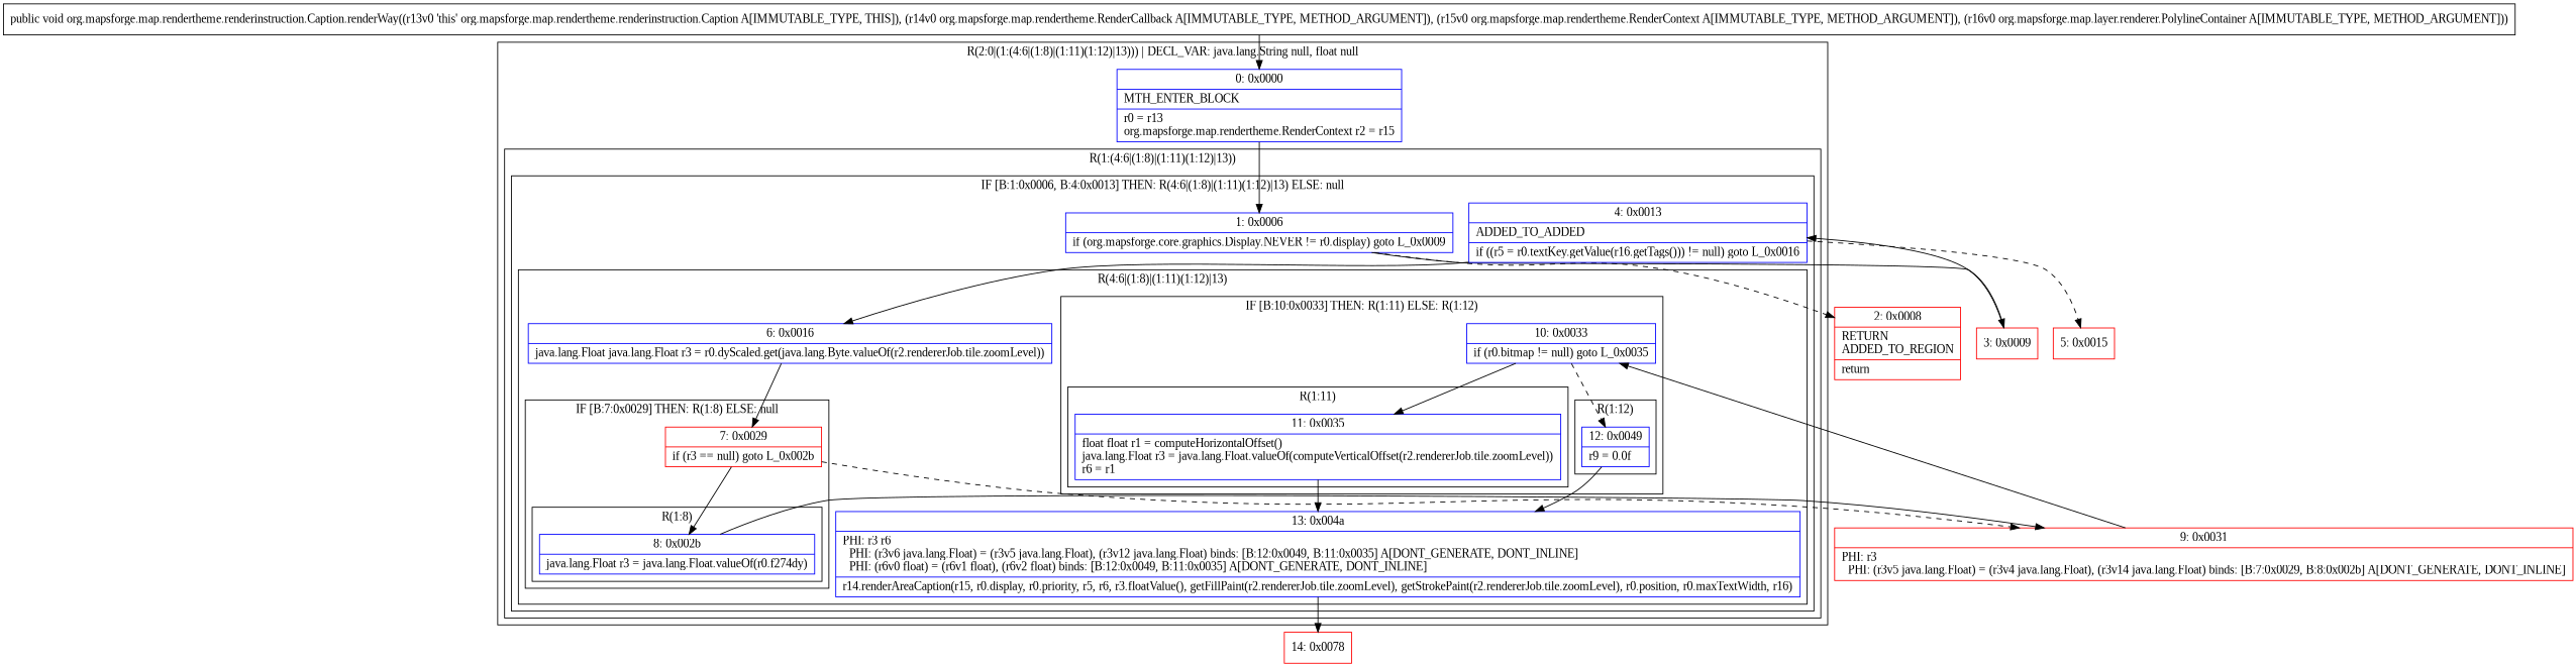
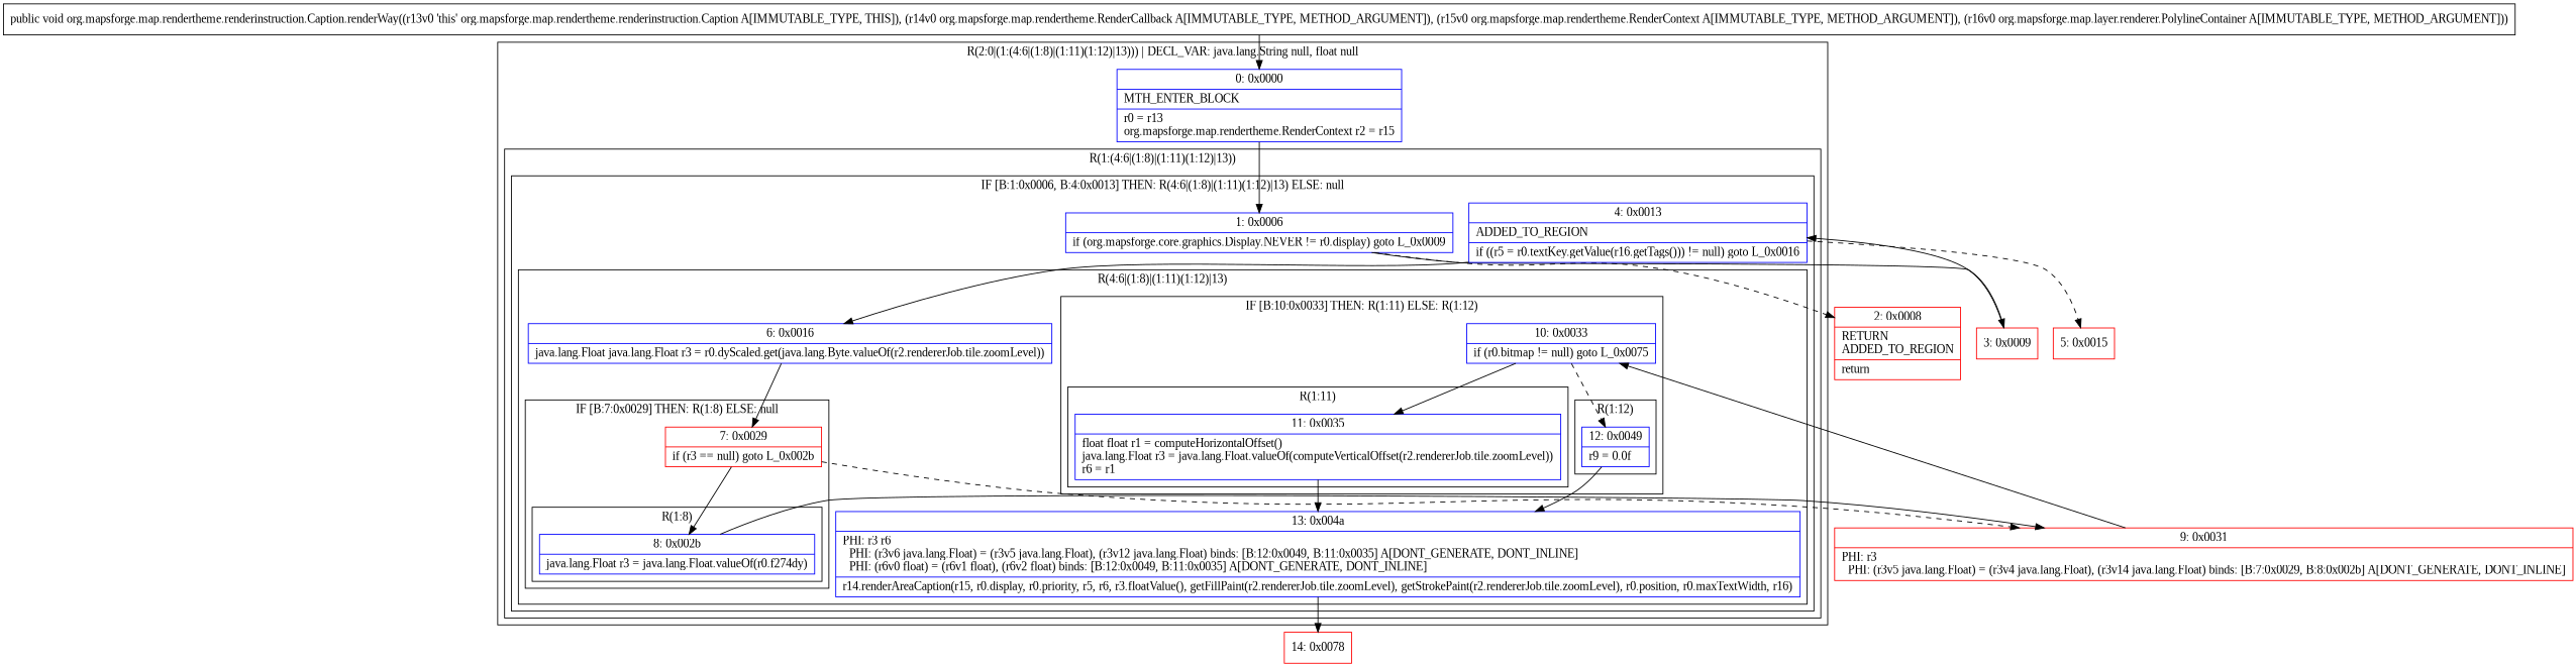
  digraph {
    fontname="Liberation Serif"
    node [color=blue fontname="Liberation Serif" shape=record]
    edge [fontname="Liberation Serif"]
    n1 [label="{8\:\ 0x002b|java.lang.Float r3 = java.lang.Float.valueOf(r0.f274dy)\l}"]
    n2 [color=red label="{7\:\ 0x0029|if (r3 == null) goto L_0x002b\l}"]
    n3 [label="{11\:\ 0x0035|float float r1 = computeHorizontalOffset()\ljava.lang.Float r3 = java.lang.Float.valueOf(computeVerticalOffset(r2.rendererJob.tile.zoomLevel))\lr6 = r1\l}"]
    n4 [label="{12\:\ 0x0049|r9 = 0.0f\l}"]
-   n5 [label="{10\:\ 0x0033|if (r0.bitmap != null) goto L_0x0035\l}"]
+   n5 [label="{10\:\ 0x0033|if (r0.bitmap != null) goto L_0x0075\l}"]
    n6 [label="{6\:\ 0x0016|java.lang.Float java.lang.Float r3 = r0.dyScaled.get(java.lang.Byte.valueOf(r2.rendererJob.tile.zoomLevel))\l}"]
    n7 [label="{13\:\ 0x004a|PHI: r3 r6 \l  PHI: (r3v6 java.lang.Float) = (r3v5 java.lang.Float), (r3v12 java.lang.Float) binds: [B:12:0x0049, B:11:0x0035] A[DONT_GENERATE, DONT_INLINE]\l  PHI: (r6v0 float) = (r6v1 float), (r6v2 float) binds: [B:12:0x0049, B:11:0x0035] A[DONT_GENERATE, DONT_INLINE]\l|r14.renderAreaCaption(r15, r0.display, r0.priority, r5, r6, r3.floatValue(), getFillPaint(r2.rendererJob.tile.zoomLevel), getStrokePaint(r2.rendererJob.tile.zoomLevel), r0.position, r0.maxTextWidth, r16)\l}"]
    n8 [label="{1\:\ 0x0006|if (org.mapsforge.core.graphics.Display.NEVER != r0.display) goto L_0x0009\l}"]
-   n9 [label="{4\:\ 0x0013|ADDED_TO_ADDED\l|if ((r5 = r0.textKey.getValue(r16.getTags())) != null) goto L_0x0016\l}"]
+   n9 [label="{4\:\ 0x0013|ADDED_TO_REGION\l|if ((r5 = r0.textKey.getValue(r16.getTags())) != null) goto L_0x0016\l}"]
    n10 [label="{0\:\ 0x0000|MTH_ENTER_BLOCK\l|r0 = r13\lorg.mapsforge.map.rendertheme.RenderContext r2 = r15\l}"]
    n11 [color=red label="{9\:\ 0x0031|PHI: r3 \l  PHI: (r3v5 java.lang.Float) = (r3v4 java.lang.Float), (r3v14 java.lang.Float) binds: [B:7:0x0029, B:8:0x002b] A[DONT_GENERATE, DONT_INLINE]\l}"]
    n12 [color=red label="{14\:\ 0x0078}"]
    n13 [color=red label="{2\:\ 0x0008|RETURN\lADDED_TO_REGION\l|return\l}"]
    n14 [color=red label="{3\:\ 0x0009}"]
    n15 [color=red label="{5\:\ 0x0015}"]
    n16 [label="{public void org.mapsforge.map.rendertheme.renderinstruction.Caption.renderWay((r13v0 'this' org.mapsforge.map.rendertheme.renderinstruction.Caption A[IMMUTABLE_TYPE, THIS]), (r14v0 org.mapsforge.map.rendertheme.RenderCallback A[IMMUTABLE_TYPE, METHOD_ARGUMENT]), (r15v0 org.mapsforge.map.rendertheme.RenderContext A[IMMUTABLE_TYPE, METHOD_ARGUMENT]), (r16v0 org.mapsforge.map.layer.renderer.PolylineContainer A[IMMUTABLE_TYPE, METHOD_ARGUMENT])) }" color=""]
    subgraph cluster_1 {
      label="R(2:0|(1:(4:6|(1:8)|(1:11)(1:12)|13))) | DECL_VAR: java.lang.String null, float null\l"
      n10
      subgraph cluster_2 {
        label="R(1:(4:6|(1:8)|(1:11)(1:12)|13))"
        subgraph cluster_3 {
          label="IF [B:1:0x0006, B:4:0x0013] THEN: R(4:6|(1:8)|(1:11)(1:12)|13) ELSE: null"
          n8
          n9
          subgraph cluster_4 {
            label="R(4:6|(1:8)|(1:11)(1:12)|13)"
            n6
            n7
            subgraph cluster_5 {
              label="IF [B:7:0x0029] THEN: R(1:8) ELSE: null"
              n2
              subgraph cluster_6 {
                label="R(1:8)"
                n1
              }
            }
            subgraph cluster_7 {
              label="IF [B:10:0x0033] THEN: R(1:11) ELSE: R(1:12)"
              n5
              subgraph cluster_8 {
                label="R(1:11)"
                n3
              }
              subgraph cluster_9 {
                label="R(1:12)"
                n4
              }
            }
          }
        }
      }
    }
    n1 -> n11
    n2 -> n1
    n2 -> n11 [style=dashed]
    n3 -> n7
    n4 -> n7
    n5 -> n3
    n5 -> n4 [style=dashed]
    n6 -> n2
    n7 -> n12
    n8 -> n13 [style=dashed]
    n8 -> n14
    n9 -> n6
    n9 -> n15 [style=dashed]
    n10 -> n8
    n11 -> n5
    n14 -> n9
    n16 -> n10
  }
